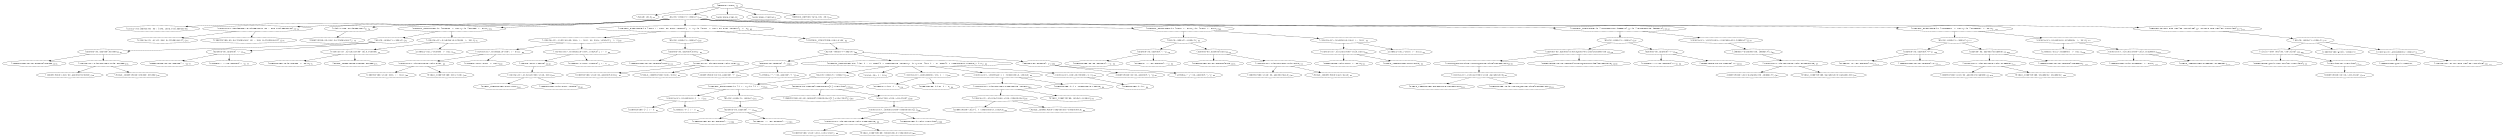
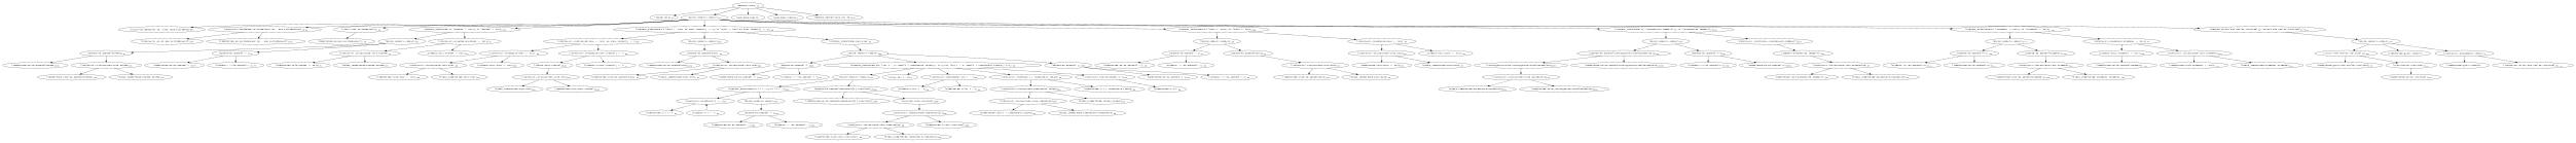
  digraph {
    fontname="Courier Prime"
    node [fontname="Courier Prime"]
    edge [fontname="Courier Prime"]
    n1 [label=<(METHOD,toURI)<SUB>73</SUB>>]
    n2 [label=<(PARAM,this)<SUB>73</SUB>>]
    n3 [label=<(BLOCK,&lt;empty&gt;,&lt;empty&gt;)<SUB>73</SUB>>]
    n4 [label=<(MODIFIER,PUBLIC)>]
    n5 [label=<(MODIFIER,VIRTUAL)>]
    n6 [label=<(METHOD_RETURN,java.net.URI)<SUB>73</SUB>>]
    n7 [label=<(LOCAL,StringBuffer sb: java.lang.StringBuffer)>]
    n8 [label=<(&lt;operator&gt;.assignment,StringBuffer sb = new StringBuffer())<SUB>74</SUB>>]
    n9 [label=<(&lt;init&gt;,new StringBuffer())<SUB>74</SUB>>]
    n10 [label=<(CONTROL_STRUCTURE,if (scheme != null),if (scheme != null))<SUB>75</SUB>>]
    n11 [label=<(CONTROL_STRUCTURE,if (host != null &amp;&amp; host.length() != 0),if (host != null &amp;&amp; host.length() != 0))<SUB>80</SUB>>]
    n12 [label=<(CONTROL_STRUCTURE,if (path != null),if (path != null))<SUB>93</SUB>>]
    n13 [label=<(CONTROL_STRUCTURE,if (!parameters.isEmpty()),if (!parameters.isEmpty()))<SUB>97</SUB>>]
    n14 [label=<(CONTROL_STRUCTURE,if (fragment != null),if (fragment != null))<SUB>101</SUB>>]
    n15 [label=<(RETURN,return new URI(sb.toString());,return new URI(sb.toString());)<SUB>105</SUB>>]
    n16 [label=<(IDENTIFIER,sb,StringBuffer sb = new StringBuffer())<SUB>74</SUB>>]
    n17 [label=<(&lt;operator&gt;.alloc,new StringBuffer())<SUB>74</SUB>>]
    n18 [label=<(IDENTIFIER,sb,new StringBuffer())<SUB>74</SUB>>]
    n19 [label=<(&lt;operator&gt;.notEquals,scheme != null)<SUB>75</SUB>>]
    n20 [label=<(BLOCK,&lt;empty&gt;,&lt;empty&gt;)<SUB>75</SUB>>]
    n21 [label=<(&lt;operator&gt;.logicalAnd,host != null &amp;&amp; host.length() != 0)<SUB>80</SUB>>]
    n22 [label=<(BLOCK,&lt;empty&gt;,&lt;empty&gt;)<SUB>80</SUB>>]
    n23 [label=<(CONTROL_STRUCTURE,else,else)<SUB>82</SUB>>]
    n24 [label=<(&lt;operator&gt;.notEquals,path != null)<SUB>93</SUB>>]
    n25 [label=<(BLOCK,&lt;empty&gt;,&lt;empty&gt;)<SUB>93</SUB>>]
    n26 [label=<(&lt;operator&gt;.logicalNot,!parameters.isEmpty())<SUB>97</SUB>>]
    n27 [label=<(BLOCK,&lt;empty&gt;,&lt;empty&gt;)<SUB>97</SUB>>]
    n28 [label=<(&lt;operator&gt;.notEquals,fragment != null)<SUB>101</SUB>>]
    n29 [label=<(BLOCK,&lt;empty&gt;,&lt;empty&gt;)<SUB>101</SUB>>]
    n30 [label=<(BLOCK,&lt;empty&gt;,&lt;empty&gt;)<SUB>105</SUB>>]
    n31 [label=<(&lt;operator&gt;.fieldAccess,this.scheme)<SUB>75</SUB>>]
    n32 [label=<(LITERAL,null,scheme != null)<SUB>75</SUB>>]
    n33 [label=<(append,sb.append(scheme))<SUB>76</SUB>>]
    n34 [label=<(append,sb.append(':'))<SUB>77</SUB>>]
    n35 [label=<(IDENTIFIER,this,scheme != null)<SUB>75</SUB>>]
    n36 [label=<(FIELD_IDENTIFIER,scheme,scheme)<SUB>75</SUB>>]
    n37 [label=<(IDENTIFIER,sb,sb.append(scheme))<SUB>76</SUB>>]
    n38 [label=<(&lt;operator&gt;.fieldAccess,this.scheme)<SUB>76</SUB>>]
    n39 [label=<(IDENTIFIER,sb,sb.append(':'))<SUB>77</SUB>>]
    n40 [label=<(LITERAL,':',sb.append(':'))<SUB>77</SUB>>]
    n41 [label=<(IDENTIFIER,this,sb.append(scheme))<SUB>76</SUB>>]
    n42 [label=<(FIELD_IDENTIFIER,scheme,scheme)<SUB>76</SUB>>]
    n43 [label=<(&lt;operator&gt;.notEquals,host != null)<SUB>80</SUB>>]
    n44 [label=<(&lt;operator&gt;.notEquals,host.length() != 0)<SUB>80</SUB>>]
    n45 [label=<(append,sb.append(host))<SUB>81</SUB>>]
    n46 [label=<(BLOCK,&lt;empty&gt;,&lt;empty&gt;)<SUB>82</SUB>>]
    n47 [label=<(&lt;operator&gt;.fieldAccess,this.host)<SUB>80</SUB>>]
    n48 [label=<(LITERAL,null,host != null)<SUB>80</SUB>>]
    n49 [label=<(length,host.length())<SUB>80</SUB>>]
    n50 [label=<(LITERAL,0,host.length() != 0)<SUB>10</SUB>>]
    n51 [label=<(IDENTIFIER,this,host != null)<SUB>80</SUB>>]
    n52 [label=<(FIELD_IDENTIFIER,host,host)<SUB>80</SUB>>]
    n53 [label=<(&lt;operator&gt;.fieldAccess,this.host)<SUB>80</SUB>>]
    n54 [label=<(IDENTIFIER,this,host.length())<SUB>80</SUB>>]
    n55 [label=<(FIELD_IDENTIFIER,host,host)<SUB>80</SUB>>]
    n56 [label=<(IDENTIFIER,sb,sb.append(host))<SUB>81</SUB>>]
    n57 [label=<(&lt;operator&gt;.fieldAccess,this.host)<SUB>81</SUB>>]
    n58 [label=<(IDENTIFIER,this,sb.append(host))<SUB>81</SUB>>]
    n59 [label=<(FIELD_IDENTIFIER,host,host)<SUB>81</SUB>>]
    n60 [label=<(append,sb.append('('))<SUB>83</SUB>>]
    n61 [label=<(CONTROL_STRUCTURE,for (int i = 0; Some(i &lt; components.length); i++),for (int i = 0; Some(i &lt; components.length); i++))<SUB>84</SUB>>]
    n62 [label=<(append,sb.append(')'))<SUB>90</SUB>>]
    n63 [label=<(IDENTIFIER,sb,sb.append('('))<SUB>83</SUB>>]
    n64 [label=<(LITERAL,'(',sb.append('('))<SUB>83</SUB>>]
    n65 [label=<(LOCAL,int i: int)>]
    n66 [label=<(&lt;operator&gt;.assignment,int i = 0)<SUB>84</SUB>>]
    n67 [label=<(&lt;operator&gt;.lessThan,i &lt; components.length)<SUB>84</SUB>>]
    n68 [label=<(&lt;operator&gt;.postIncrement,i++)<SUB>84</SUB>>]
    n69 [label=<(BLOCK,&lt;empty&gt;,&lt;empty&gt;)<SUB>84</SUB>>]
    n70 [label=<(IDENTIFIER,sb,sb.append(')'))<SUB>90</SUB>>]
    n71 [label=<(LITERAL,')',sb.append(')'))<SUB>90</SUB>>]
    n72 [label=<(IDENTIFIER,i,int i = 0)<SUB>84</SUB>>]
    n73 [label=<(LITERAL,0,int i = 0)<SUB>84</SUB>>]
    n74 [label=<(IDENTIFIER,i,i &lt; components.length)<SUB>84</SUB>>]
    n75 [label=<(&lt;operator&gt;.fieldAccess,components.length)<SUB>84</SUB>>]
    n76 [label=<(IDENTIFIER,i,i++)<SUB>84</SUB>>]
    n77 [label=<(CONTROL_STRUCTURE,if (i != 0),if (i != 0))<SUB>85</SUB>>]
    n78 [label=<(append,sb.append(components[i].toString()))<SUB>88</SUB>>]
    n79 [label=<(&lt;operator&gt;.fieldAccess,this.components)<SUB>84</SUB>>]
    n80 [label=<(FIELD_IDENTIFIER,length,length)<SUB>84</SUB>>]
    n81 [label=<(IDENTIFIER,this,i &lt; components.length)<SUB>84</SUB>>]
    n82 [label=<(FIELD_IDENTIFIER,components,components)<SUB>84</SUB>>]
    n83 [label=<(&lt;operator&gt;.notEquals,i != 0)<SUB>85</SUB>>]
    n84 [label=<(BLOCK,&lt;empty&gt;,&lt;empty&gt;)<SUB>85</SUB>>]
    n85 [label=<(IDENTIFIER,sb,sb.append(components[i].toString()))<SUB>88</SUB>>]
    n86 [label=<(toString,this.toString())<SUB>88</SUB>>]
    n87 [label=<(IDENTIFIER,i,i != 0)<SUB>85</SUB>>]
    n88 [label=<(LITERAL,0,i != 0)<SUB>85</SUB>>]
    n89 [label=<(append,sb.append(','))<SUB>86</SUB>>]
    n90 [label=<(IDENTIFIER,sb,sb.append(','))<SUB>86</SUB>>]
    n91 [label=<(LITERAL,',',sb.append(','))<SUB>86</SUB>>]
    n92 [label=<(&lt;operator&gt;.indexAccess,components[i])<SUB>88</SUB>>]
    n93 [label=<(&lt;operator&gt;.fieldAccess,this.components)<SUB>88</SUB>>]
    n94 [label=<(IDENTIFIER,i,this.toString())<SUB>88</SUB>>]
    n95 [label=<(IDENTIFIER,this,this.toString())<SUB>88</SUB>>]
    n96 [label=<(FIELD_IDENTIFIER,components,components)<SUB>88</SUB>>]
    n97 [label=<(&lt;operator&gt;.fieldAccess,this.path)<SUB>93</SUB>>]
    n98 [label=<(LITERAL,null,path != null)<SUB>93</SUB>>]
    n99 [label=<(append,sb.append('/'))<SUB>94</SUB>>]
    n100 [label=<(append,sb.append(path))<SUB>95</SUB>>]
    n101 [label=<(IDENTIFIER,this,path != null)<SUB>93</SUB>>]
    n102 [label=<(FIELD_IDENTIFIER,path,path)<SUB>93</SUB>>]
    n103 [label=<(IDENTIFIER,sb,sb.append('/'))<SUB>94</SUB>>]
    n104 [label=<(LITERAL,'/',sb.append('/'))<SUB>94</SUB>>]
-   n105 [label=<(IDENTIFIER,sb,sb.append(path))<SUB>95</SUB>>]
    n106 [label=<(&lt;operator&gt;.fieldAccess,this.path)<SUB>95</SUB>>]
    n107 [label=<(IDENTIFIER,this,sb.append(path))<SUB>95</SUB>>]
    n108 [label=<(FIELD_IDENTIFIER,path,path)<SUB>95</SUB>>]
    n109 [label=<(isEmpty,parameters.isEmpty())<SUB>97</SUB>>]
    n110 [label=<(append,sb.append(&quot;?&quot;))<SUB>98</SUB>>]
    n111 [label=<(append,sb.append(createQueryString(parameters)))<SUB>99</SUB>>]
    n112 [label=<(&lt;operator&gt;.fieldAccess,this.parameters)<SUB>97</SUB>>]
    n113 [label=<(IDENTIFIER,this,parameters.isEmpty())<SUB>97</SUB>>]
    n114 [label=<(FIELD_IDENTIFIER,parameters,parameters)<SUB>97</SUB>>]
    n115 [label=<(IDENTIFIER,sb,sb.append(&quot;?&quot;))<SUB>98</SUB>>]
    n116 [label=<(LITERAL,&quot;?&quot;,sb.append(&quot;?&quot;))<SUB>98</SUB>>]
    n117 [label=<(IDENTIFIER,sb,sb.append(createQueryString(parameters)))<SUB>99</SUB>>]
    n118 [label=<(createQueryString,createQueryString(parameters))<SUB>99</SUB>>]
    n119 [label=<(&lt;operator&gt;.fieldAccess,this.parameters)<SUB>99</SUB>>]
    n120 [label=<(IDENTIFIER,this,createQueryString(parameters))<SUB>99</SUB>>]
    n121 [label=<(FIELD_IDENTIFIER,parameters,parameters)<SUB>99</SUB>>]
    n122 [label=<(&lt;operator&gt;.fieldAccess,this.fragment)<SUB>101</SUB>>]
    n123 [label=<(LITERAL,null,fragment != null)<SUB>101</SUB>>]
    n124 [label=<(append,sb.append(&quot;#&quot;))<SUB>102</SUB>>]
    n125 [label=<(append,sb.append(fragment))<SUB>103</SUB>>]
    n126 [label=<(IDENTIFIER,this,fragment != null)<SUB>101</SUB>>]
    n127 [label=<(FIELD_IDENTIFIER,fragment,fragment)<SUB>101</SUB>>]
    n128 [label=<(IDENTIFIER,sb,sb.append(&quot;#&quot;))<SUB>102</SUB>>]
    n129 [label=<(LITERAL,&quot;#&quot;,sb.append(&quot;#&quot;))<SUB>102</SUB>>]
    n130 [label=<(IDENTIFIER,sb,sb.append(fragment))<SUB>103</SUB>>]
    n131 [label=<(&lt;operator&gt;.fieldAccess,this.fragment)<SUB>103</SUB>>]
    n132 [label=<(IDENTIFIER,this,sb.append(fragment))<SUB>103</SUB>>]
    n133 [label=<(FIELD_IDENTIFIER,fragment,fragment)<SUB>103</SUB>>]
    n134 [label=<(&lt;operator&gt;.assignment,&lt;empty&gt;)>]
    n135 [label=<(&lt;init&gt;,new URI(sb.toString()))<SUB>105</SUB>>]
    n136 [label=<(IDENTIFIER,$obj1,&lt;empty&gt;)>]
    n137 [label=<(IDENTIFIER,$obj1,&lt;empty&gt;)>]
    n138 [label=<(&lt;operator&gt;.alloc,new URI(sb.toString()))<SUB>105</SUB>>]
    n139 [label=<(IDENTIFIER,$obj1,new URI(sb.toString()))>]
    n140 [label=<(toString,sb.toString())<SUB>105</SUB>>]
    n141 [label=<(IDENTIFIER,sb,sb.toString())<SUB>105</SUB>>]
    n1 -> n2
    n1 -> n3
    n1 -> n4
    n1 -> n5
    n1 -> n6
    n3 -> n7
    n3 -> n8
    n3 -> n9
    n3 -> n10
    n3 -> n11
    n3 -> n12
    n3 -> n13
    n3 -> n14
    n3 -> n15
    n8 -> n16
    n8 -> n17
    n9 -> n18
    n10 -> n19
    n10 -> n20
    n11 -> n21
    n11 -> n22
    n11 -> n23
    n12 -> n24
    n12 -> n25
    n13 -> n26
    n13 -> n27
    n14 -> n28
    n14 -> n29
    n15 -> n30
    n19 -> n31
    n19 -> n32
    n20 -> n33
    n20 -> n34
    n21 -> n43
    n21 -> n44
    n22 -> n45
    n23 -> n46
    n24 -> n97
    n24 -> n98
    n25 -> n99
    n25 -> n100
    n26 -> n109
    n27 -> n110
    n27 -> n111
    n28 -> n122
    n28 -> n123
    n29 -> n124
    n29 -> n125
    n30 -> n134
    n30 -> n135
    n30 -> n136
    n31 -> n35
    n31 -> n36
    n33 -> n37
    n33 -> n38
    n34 -> n39
    n34 -> n40
    n38 -> n41
    n38 -> n42
    n43 -> n47
    n43 -> n48
    n44 -> n49
    n44 -> n50
    n45 -> n56
    n45 -> n57
    n46 -> n60
    n46 -> n61
    n46 -> n62
    n47 -> n51
    n47 -> n52
    n49 -> n53
    n53 -> n54
    n53 -> n55
    n57 -> n58
    n57 -> n59
    n60 -> n63
    n60 -> n64
    n61 -> n65
    n61 -> n66
    n61 -> n67
    n61 -> n68
    n61 -> n69
    n62 -> n70
    n62 -> n71
    n66 -> n72
    n66 -> n73
    n67 -> n74
    n67 -> n75
    n68 -> n76
    n69 -> n77
    n69 -> n78
    n75 -> n79
    n75 -> n80
    n77 -> n83
    n77 -> n84
    n78 -> n85
    n78 -> n86
    n79 -> n81
    n79 -> n82
    n83 -> n87
-   n83 -> n88
+   n88 -> n83
    n84 -> n89
    n86 -> n92
    n89 -> n90
    n89 -> n91
    n92 -> n93
    n92 -> n94
    n93 -> n95
    n93 -> n96
    n97 -> n101
    n97 -> n102
    n99 -> n103
    n99 -> n104
-   n100 -> n105
    n100 -> n106
    n106 -> n107
    n106 -> n108
    n109 -> n112
    n110 -> n115
    n110 -> n116
    n111 -> n117
    n111 -> n118
    n112 -> n113
    n112 -> n114
    n118 -> n119
    n119 -> n120
    n119 -> n121
    n122 -> n126
    n122 -> n127
    n124 -> n128
    n124 -> n129
-   n125 -> n130
+   n123 -> n130
    n125 -> n131
    n131 -> n132
    n131 -> n133
    n134 -> n137
    n134 -> n138
    n135 -> n139
    n135 -> n140
    n140 -> n141
  }
